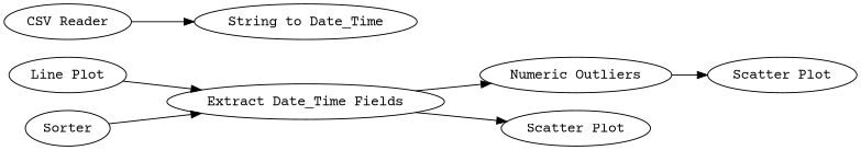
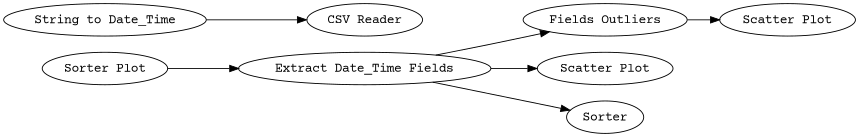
  digraph {
    fontname="Courier Prime"
    rankdir=LR
    node [fontname="Courier Prime"]
    edge [fontname="Courier Prime"]
    n1 [label="Extract Date_Time Fields"]
-   n2 [label="Numeric Outliers"]
+   n2 [label="Fields Outliers"]
    n3 [label="Scatter Plot"]
    n4 [label="Scatter Plot"]
-   n5 [label="Line Plot"]
+   n5 [label="Sorter Plot"]
    n6 [label=Sorter]
    n7 [label="String to Date_Time"]
    n8 [label="CSV Reader"]
    n1 -> n2
    n1 -> n3
    n2 -> n4
    n5 -> n1
-   n6 -> n1
-   n8 -> n7
+   n1 -> n6
+   n7 -> n8
  }
